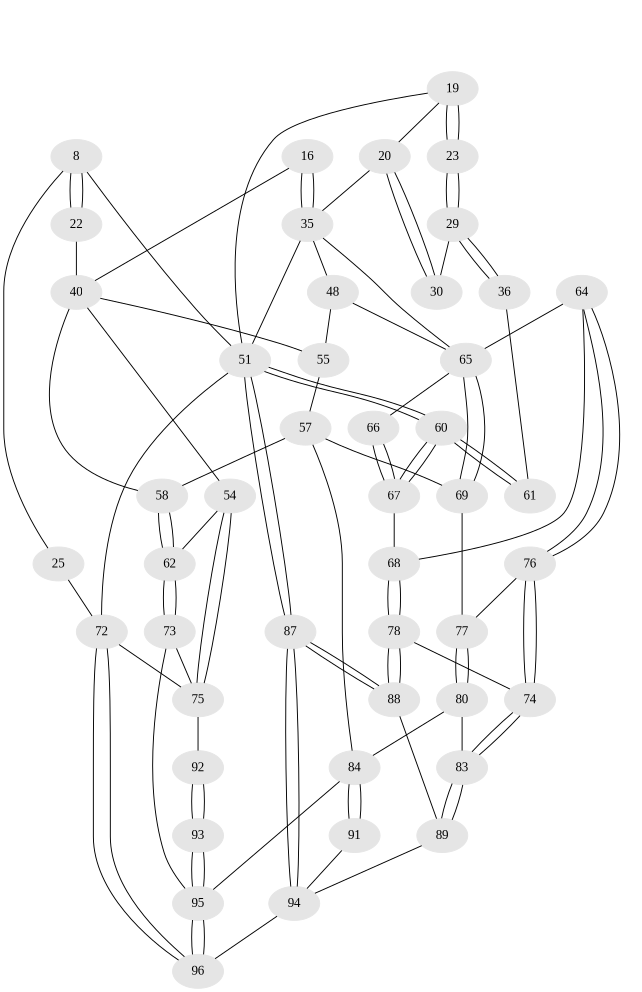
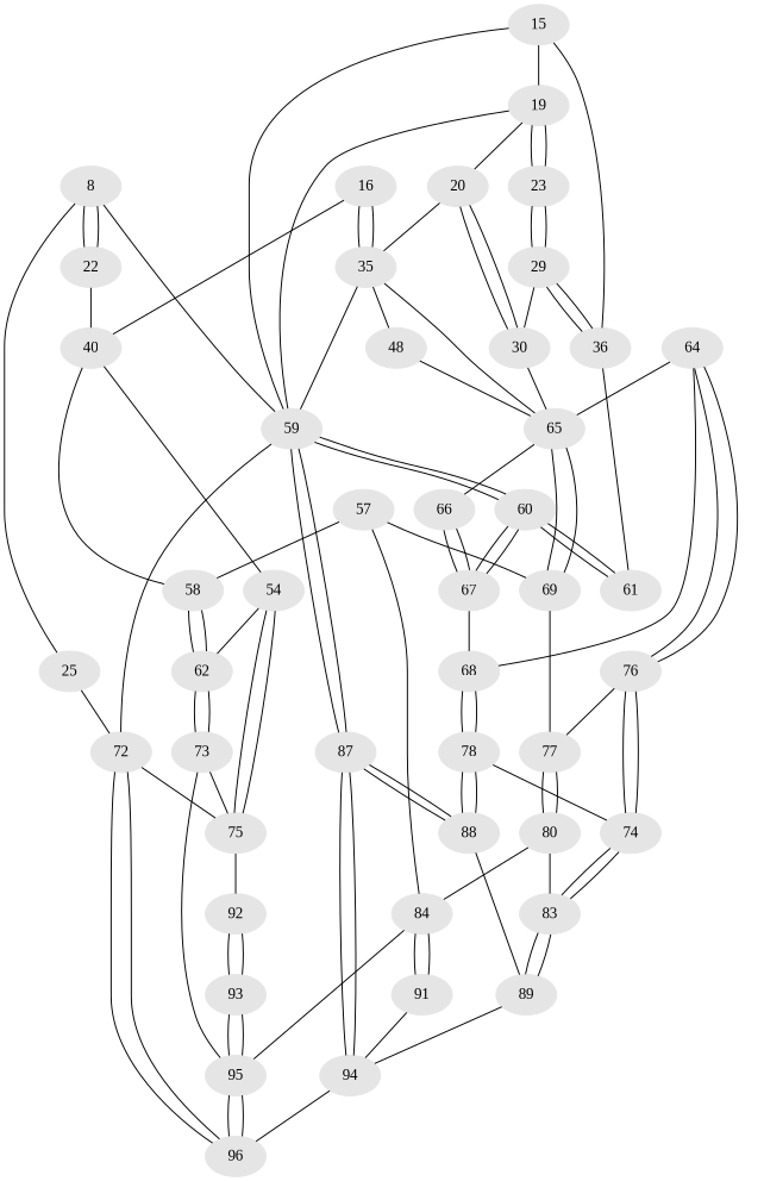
  graph {
    fontname="Liberation Serif"
    node [color=gray90 fontname="Liberation Serif" style=filled]
    edge [fontname="Liberation Serif"]
    8 [super="+7"]
    22 [super="+18"]
    25 [super="+24"]
-   59 [super="+10+6" label=51]
+   59 [super="+10+6"]
    40 [super="+39+38+17+27"]
    72 [super="+4+26"]
    60
    87
+   15
    19 [super="+13+14"]
    36
    20
    23
    61 [super="+43"]
    35 [super="+34+12"]
    16
    65 [super="+49"]
    48 [super="+41"]
    54 [super="+46"]
-   55 [super="+42"]
    58
    30
    29
    75 [super="+74+71+53"]
    96
    69
    66 [super="+44"]
    92
    62
    57 [super="+56"]
    73
    84 [super="+82+81"]
    77
    95 [super="+85+86"]
    91
    67
    88
    94 [super="+90"]
    68
    64 [super="+63"]
    76
    78
    n43 [label=74]
    80
    93
    83
    89
    8 -- 22 [weight=2]
    8 -- 22
    8 -- 25
    8 -- 59
    22 -- 40 [weight=2]
    25 -- 72 [weight=2]
    59 -- 72 [weight=2]
    59 -- 60
    59 -- 60
    59 -- 87
    59 -- 87
    40 -- 54
-   40 -- 55
    40 -- 58
    72 -- 75 [weight=2]
    72 -- 96
    72 -- 96
    60 -- 61
    60 -- 61
    60 -- 67
    60 -- 67
    87 -- 88
    87 -- 88
    87 -- 94
    87 -- 94
+   15 -- 59
+   15 -- 19
+   15 -- 36
    19 -- 59
    19 -- 20
    19 -- 23 [weight=2]
    19 -- 23
    36 -- 61
    20 -- 35
    20 -- 30
    20 -- 30
    23 -- 29
    23 -- 29
    35 -- 59 [weight=2]
    35 -- 65
    35 -- 48
    16 -- 40
    16 -- 35 [weight=2]
    16 -- 35
    65 -- 69
    65 -- 69
    65 -- 66
    48 -- 65
-   48 -- 55 [weight=2]
    54 -- 75 [weight=3]
    54 -- 75
    54 -- 62
-   55 -- 57
    58 -- 62
    58 -- 62
+   30 -- 65
    29 -- 36
    29 -- 36
    29 -- 30
    75 -- 92 [weight=2]
    69 -- 77
    66 -- 67
    66 -- 67
    92 -- 93
    92 -- 93
    62 -- 73
    62 -- 73
    57 -- 58
    57 -- 69
    57 -- 84
    73 -- 75
    73 -- 95
    84 -- 95
    84 -- 91 [weight=2]
    84 -- 91
    77 -- 80
    77 -- 80
    95 -- 96
    95 -- 96
    91 -- 94
    67 -- 68
    88 -- 89
    94 -- 96
    68 -- 78
    68 -- 78
    64 -- 65 [weight=2]
    64 -- 68
    64 -- 76
    64 -- 76
    76 -- 77
    76 -- n43
    76 -- n43
    78 -- 88
    78 -- 88
    78 -- n43
    n43 -- 83
    n43 -- 83
    80 -- 84
    80 -- 83
    93 -- 95 [weight=2]
    93 -- 95
    83 -- 89
    83 -- 89
    89 -- 94
  }
